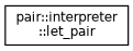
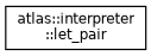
  digraph {
    rankdir=LR
-   n1 [color=black fillcolor=white fontname=Helvetica fontsize=10 height=0.2 label="pair::interpreter\l::let_pair" shape=record style=filled width=0.4]
+   n1 [color=black fillcolor=white fontname=Helvetica fontsize=10 height=0.2 label="atlas::interpreter\l::let_pair" shape=record style=filled width=0.4]
  }
